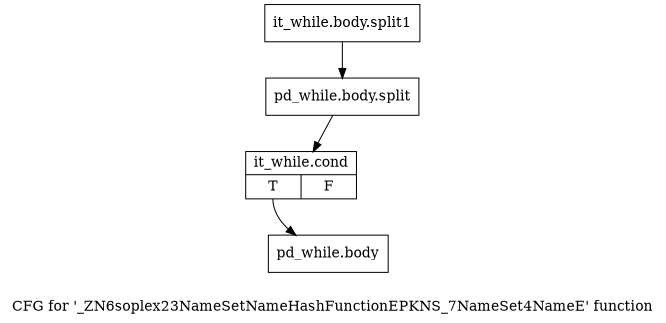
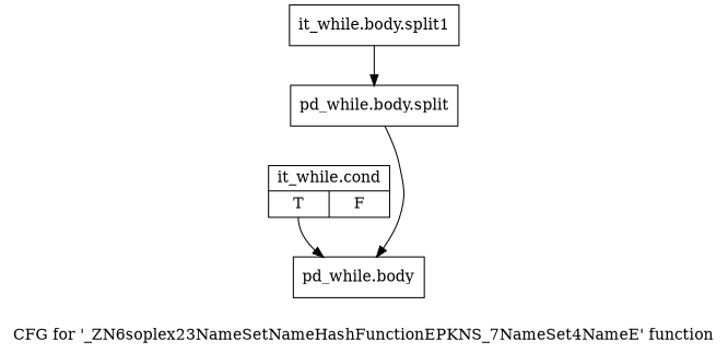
  digraph {
    label="CFG for '_ZN6soplex23NameSetNameHashFunctionEPKNS_7NameSet4NameE' function"
    node [shape=record]
    n1 [label="{it_while.cond|{<s0>T|<s1>F}}"]
    n2 [label="{pd_while.body}"]
    n3 [label="{it_while.body.split1}"]
    n4 [label="{pd_while.body.split}"]
    n1 -> n2 [tailport=s0]
    n3 -> n4
-   n4 -> n1
+   n4 -> n2
  }
